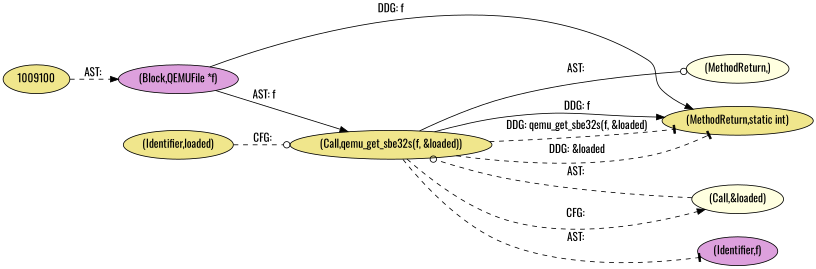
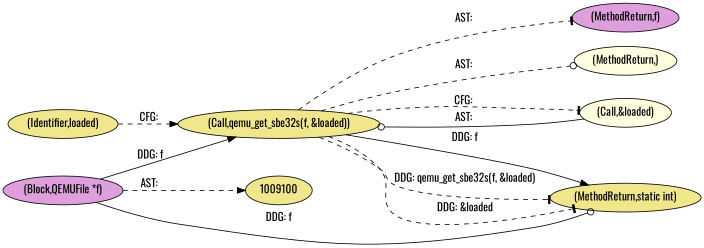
  digraph {
    fontname=Oswald
    rankdir=LR
    node [fillcolor=khaki fontname=Oswald style=filled]
    edge [arrowhead=normal fontname=Oswald style=dashed]
    n1 [label="(Call,qemu_get_sbe32s(f, &loaded))"]
    n2 [fillcolor=lightyellow label="(MethodReturn,)"]
    n3 [label="(MethodReturn,static int)"]
    n4 [fillcolor=lightyellow label="(Call,&loaded)"]
-   n5 [fillcolor=plum label="(Identifier,f)"]
+   n5 [fillcolor=plum label="(MethodReturn,f)"]
    n6 [fillcolor=plum label="(Block,QEMUFile *f)"]
    n7 [label=1009100]
    n8 [label="(Identifier,loaded)"]
-   n1 -> n2 [arrowhead=odot label="AST: " style=solid]
+   n1 -> n2 [arrowhead=odot label="AST: "]
    n1 -> n3 [label="DDG: f" style=solid]
    n1 -> n3 [arrowhead=tee label="DDG: qemu_get_sbe32s(f, &loaded)"]
    n1 -> n3 [arrowhead=tee label="DDG: &loaded"]
-   n1 -> n4 [label="CFG: "]
+   n1 -> n4 [arrowhead=tee label="CFG: "]
    n1 -> n5 [arrowhead=tee label="AST: "]
-   n4 -> n1 [arrowhead=odot label="AST: "]
-   n6 -> n1 [label="AST: f" style=solid]
-   n6 -> n3 [label="DDG: f" style=solid]
-   n7 -> n6 [label="AST: "]
-   n8 -> n1 [arrowhead=odot label="CFG: "]
+   n4 -> n1 [arrowhead=odot label="AST: " style=solid]
+   n6 -> n1 [label="DDG: f" style=solid]
+   n6 -> n3 [arrowhead=odot label="DDG: f" style=solid]
+   n6 -> n7 [label="AST: "]
+   n8 -> n1 [label="CFG: "]
  }
